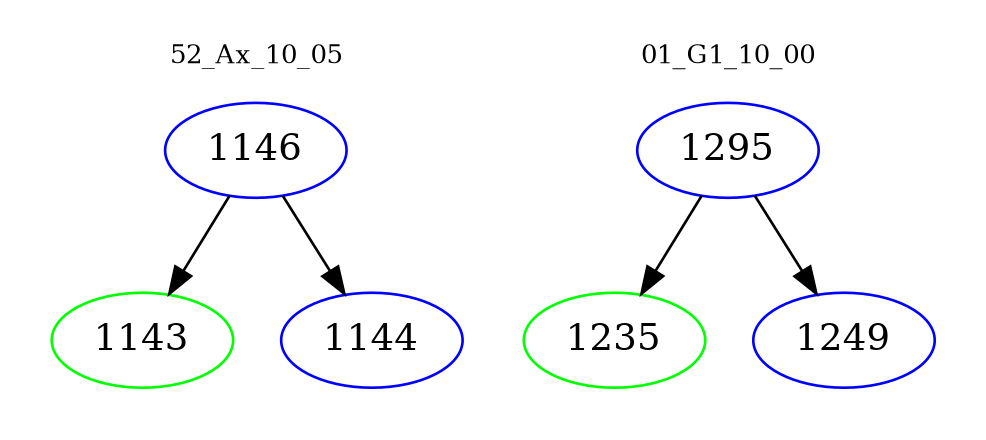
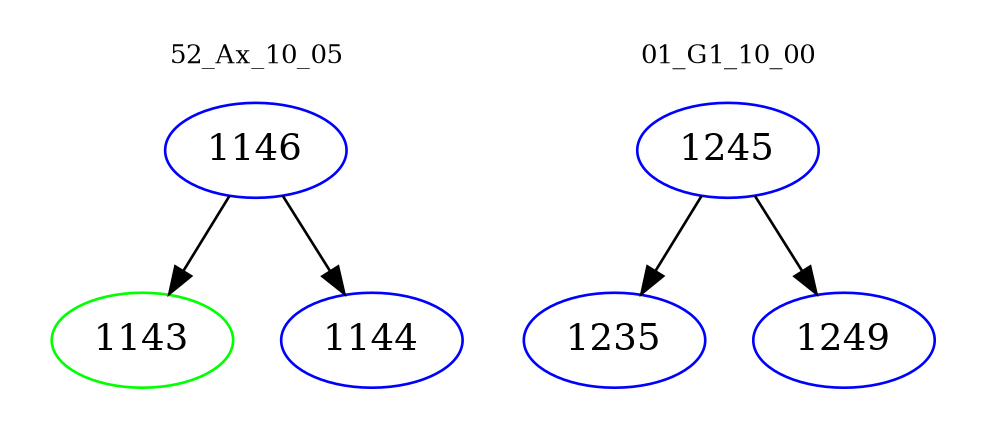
  digraph {
    node [color=blue]
    edge [color=black]
    n1 [label=1146]
    n2 [color=green label=1143]
    n3 [label=1144]
-   n4 [label=1295]
-   n5 [color=green label=1235]
+   n4 [label=1245]
+   n5 [label=1235]
    n6 [label=1249]
    subgraph cluster_1 {
      color=white
      fontsize=10
      label="52_Ax_10_05"
      n1
      n2
      n3
    }
    subgraph cluster_2 {
      color=white
      fontsize=10
      label="01_G1_10_00"
      n4
      n5
      n6
    }
    n1 -> n2
    n1 -> n3
    n4 -> n5
    n4 -> n6
  }
